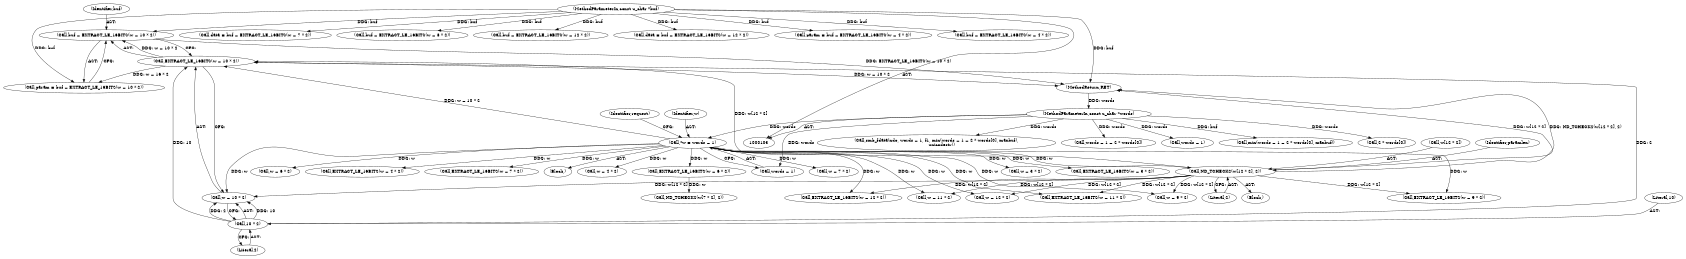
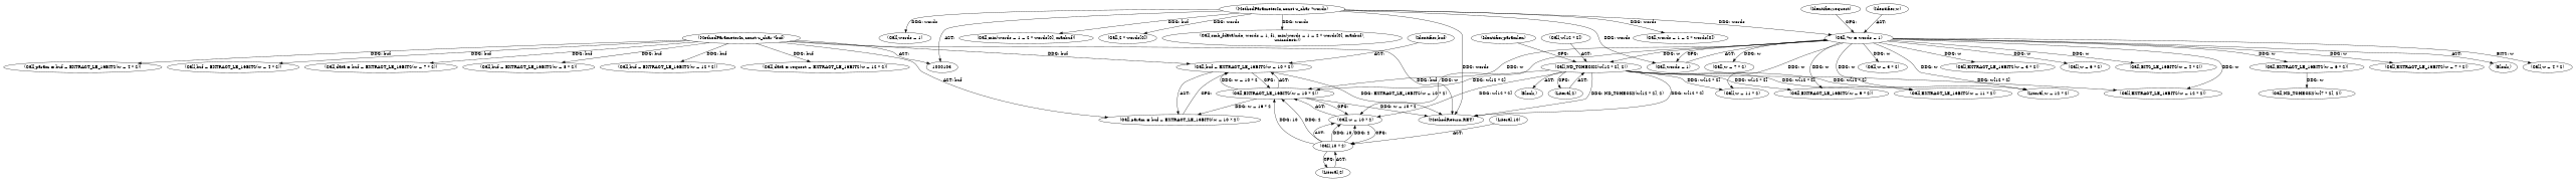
  digraph {
    n1 [label="(Call,buf + EXTRACT_LE_16BITS(w + 10 * 2))"]
    n2 [label="(Call,EXTRACT_LE_16BITS(w + 10 * 2))"]
    n3 [label="(Call,param = buf + EXTRACT_LE_16BITS(w + 10 * 2))"]
    n4 [label="(MethodReturn,RET)"]
    n5 [label="(Call,w + 10 * 2)"]
    n6 [label="(MethodParameterIn,const u_char *buf)"]
    n7 [label="(Call,data = buf + EXTRACT_LE_16BITS(w + 7 * 2))"]
    n8 [label="(Call,buf + EXTRACT_LE_16BITS(w + 8 * 2))"]
    n9 [label="(Call,buf + EXTRACT_LE_16BITS(w + 12 * 2))"]
-   n10 [label="(Call,data = buf + EXTRACT_LE_16BITS(w + 12 * 2))"]
+   n10 [label="(Call,data = request + EXTRACT_LE_16BITS(w + 12 * 2))"]
    n11 [label="(Call,param = buf + EXTRACT_LE_16BITS(w + 4 * 2))"]
    n12 [label="(Call,buf + EXTRACT_LE_16BITS(w + 4 * 2))"]
    n13 [label=1000103]
    n14 [label="(Call,10 * 2)"]
    n15 [label="(Call,ND_TCHECK2(w[12 * 2], 2))"]
    n16 [label="(Call,EXTRACT_LE_16BITS(w + 12 * 2))"]
    n17 [label="(Call,w + 11 * 2)"]
-   n18 [label="(Call,w + 12 * 2)"]
+   n18 [label="(Literal,w + 12 * 2)"]
    n19 [label="(Literal,2)"]
    n20 [label="(Call,EXTRACT_LE_16BITS(w + 11 * 2))"]
    n21 [label="(Block,)"]
-   n22 [label="(Call,w + 9 * 2)"]
    n23 [label="(Call,EXTRACT_LE_16BITS(w + 9 * 2))"]
    n24 [label="(Call,*w = words + 1)"]
    n25 [label="(Call,w + 3 * 2)"]
    n26 [label="(Call,words + 1)"]
    n27 [label="(Call,EXTRACT_LE_16BITS(w + 3 * 2))"]
    n28 [label="(Call,w + 6 * 2)"]
-   n29 [label="(Call,EXTRACT_LE_16BITS(w + 4 * 2))"]
+   n29 [label="(Call,BITS_LE_16BITS(w + 4 * 2))"]
    n30 [label="(Call,EXTRACT_LE_16BITS(w + 7 * 2))"]
    n31 [label="(Block,)"]
    n32 [label="(Call,w + 4 * 2)"]
    n33 [label="(Call,EXTRACT_LE_16BITS(w + 6 * 2))"]
    n34 [label="(Call,w + 7 * 2)"]
    n35 [label="(Call,ND_TCHECK2(w[7 * 2], 2))"]
    n36 [label="(MethodParameterIn,const u_char *words)"]
    n37 [label="(Call,smb_fdata(ndo, words + 1, f1, min(words + 1 + 2 * words[0], maxbuf),\n        unicodestr))"]
    n38 [label="(Call,words + 1 + 2 * words[0])"]
    n39 [label="(Call,words + 1)"]
    n40 [label="(Call,min(words + 1 + 2 * words[0], maxbuf))"]
    n41 [label="(Call,2 * words[0])"]
    n42 [label="(Literal,2)"]
    n43 [label="(Literal,10)"]
    n44 [label="(Identifier,w)"]
    n45 [label="(Call,w[12 * 2])"]
    n46 [label="(Identifier,request)"]
    n47 [label="(Identifier,paramlen)"]
    n48 [label="(Identifier,buf)"]
    n1 -> n2 [label="CFG: "]
    n1 -> n3 [label="AST: "]
    n1 -> n4 [label="DDG: EXTRACT_LE_16BITS(w + 10 * 2)"]
    n2 -> n1 [label="AST: "]
    n2 -> n1 [label="DDG: w + 10 * 2"]
    n2 -> n3 [label="DDG: w + 16 * 2"]
    n2 -> n4 [label="DDG: w + 10 * 2"]
    n2 -> n5 [label="CFG: "]
    n3 -> n1 [label="CFG: "]
    n5 -> n2 [label="AST: "]
    n5 -> n14 [label="CFG: "]
    n6 -> n1 [label="DDG: buf"]
-   n6 -> n3 [label="DDG: buf"]
+   n6 -> n3 [label="AST: buf"]
    n6 -> n4 [label="DDG: buf"]
    n6 -> n7 [label="DDG: buf"]
    n6 -> n8 [label="DDG: buf"]
    n6 -> n9 [label="DDG: buf"]
    n6 -> n10 [label="DDG: buf"]
    n6 -> n11 [label="DDG: buf"]
    n6 -> n12 [label="DDG: buf"]
    n6 -> n13 [label="AST: "]
    n14 -> n2 [label="DDG: 10"]
    n14 -> n2 [label="DDG: 2"]
    n14 -> n5 [label="AST: "]
    n14 -> n5 [label="DDG: 10"]
    n14 -> n5 [label="DDG: 2"]
    n14 -> n42 [label="CFG: "]
    n15 -> n2 [label="DDG: w[12 * 2]"]
    n15 -> n4 [label="DDG: w[12 * 2]"]
    n15 -> n4 [label="DDG: ND_TCHECK2(w[12 * 2], 2)"]
    n15 -> n5 [label="DDG: w[12 * 2]"]
    n15 -> n16 [label="DDG: w[12 * 2]"]
    n15 -> n17 [label="DDG: w[12 * 2]"]
    n15 -> n18 [label="DDG: w[12 * 2]"]
    n15 -> n19 [label="CFG: "]
    n15 -> n20 [label="DDG: w[12 * 2]"]
    n15 -> n21 [label="AST: "]
-   n15 -> n22 [label="DDG: w[12 * 2]"]
    n15 -> n23 [label="DDG: w[12 * 2]"]
    n19 -> n15 [label="AST: "]
-   n24 -> n2 [label="DDG: w + 10 * 2"]
+   n24 -> n2 [label="DDG: w"]
    n24 -> n5 [label="DDG: w"]
    n24 -> n15 [label="DDG: w"]
    n24 -> n16 [label="DDG: w"]
    n24 -> n17 [label="DDG: w"]
    n24 -> n18 [label="DDG: w"]
    n24 -> n20 [label="DDG: w"]
-   n24 -> n22 [label="DDG: w"]
    n24 -> n23 [label="DDG: w"]
    n24 -> n25 [label="DDG: w"]
    n24 -> n26 [label="CFG: "]
    n24 -> n27 [label="DDG: w"]
    n24 -> n28 [label="DDG: w"]
    n24 -> n29 [label="DDG: w"]
    n24 -> n30 [label="DDG: w"]
    n24 -> n31 [label="AST: "]
-   n24 -> n32 [label="DDG: w"]
+   n24 -> n32 [label="BITS: w"]
    n24 -> n33 [label="DDG: w"]
    n24 -> n34 [label="DDG: w"]
    n26 -> n24 [label="AST: "]
    n33 -> n35 [label="DDG: w"]
-   n4 -> n36 [label="DDG: words"]
+   n36 -> n4 [label="DDG: words"]
    n36 -> n13 [label="AST: "]
    n36 -> n24 [label="DDG: words"]
    n36 -> n26 [label="DDG: words"]
    n36 -> n37 [label="DDG: words"]
    n36 -> n38 [label="DDG: words"]
    n36 -> n39 [label="DDG: words"]
    n36 -> n40 [label="DDG: buf"]
    n36 -> n41 [label="DDG: words"]
    n42 -> n14 [label="AST: "]
    n43 -> n14 [label="AST: "]
    n44 -> n24 [label="AST: "]
    n45 -> n15 [label="AST: "]
    n46 -> n24 [label="CFG: "]
-   n47 -> n15 [label="AST: "]
+   n47 -> n15 [label="CFG: "]
    n48 -> n1 [label="AST: "]
  }
